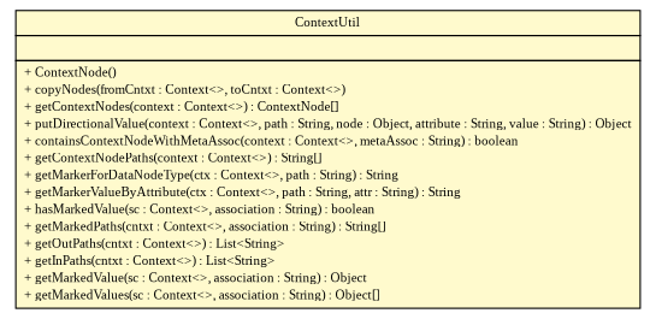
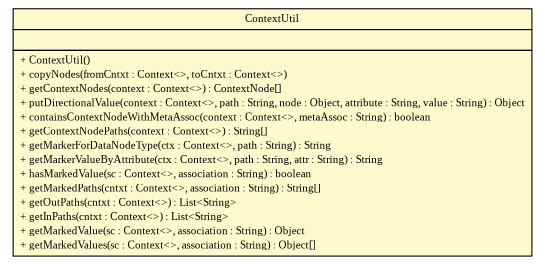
  digraph {
    nodesep=0.25
    ranksep=0.5
    fontname="Liberation Serif"
-   n1 [fontcolor=black fontname="Liberation Serif" fontsize=10.0 label=<<table title="sorcer.core.context.ContextUtil" border="0" cellborder="1" cellspacing="0" cellpadding="2" port="p" bgcolor="lemonChiffon" href="./ContextUtil.html"> 		<tr><td><table border="0" cellspacing="0" cellpadding="1"> <tr><td align="center" balign="center"> ContextUtil </td></tr> 		</table></td></tr> 		<tr><td><table border="0" cellspacing="0" cellpadding="1"> <tr><td align="left" balign="left">  </td></tr> 		</table></td></tr> 		<tr><td><table border="0" cellspacing="0" cellpadding="1"> <tr><td align="left" balign="left"> + ContextNode() </td></tr> <tr><td align="left" balign="left"> + copyNodes(fromCntxt : Context&lt;&gt;, toCntxt : Context&lt;&gt;) </td></tr> <tr><td align="left" balign="left"> + getContextNodes(context : Context&lt;&gt;) : ContextNode[] </td></tr> <tr><td align="left" balign="left"> + putDirectionalValue(context : Context&lt;&gt;, path : String, node : Object, attribute : String, value : String) : Object </td></tr> <tr><td align="left" balign="left"> + containsContextNodeWithMetaAssoc(context : Context&lt;&gt;, metaAssoc : String) : boolean </td></tr> <tr><td align="left" balign="left"> + getContextNodePaths(context : Context&lt;&gt;) : String[] </td></tr> <tr><td align="left" balign="left"> + getMarkerForDataNodeType(ctx : Context&lt;&gt;, path : String) : String </td></tr> <tr><td align="left" balign="left"> + getMarkerValueByAttribute(ctx : Context&lt;&gt;, path : String, attr : String) : String </td></tr> <tr><td align="left" balign="left"> + hasMarkedValue(sc : Context&lt;&gt;, association : String) : boolean </td></tr> <tr><td align="left" balign="left"> + getMarkedPaths(cntxt : Context&lt;&gt;, association : String) : String[] </td></tr> <tr><td align="left" balign="left"> + getOutPaths(cntxt : Context&lt;&gt;) : List&lt;String&gt; </td></tr> <tr><td align="left" balign="left"> + getInPaths(cntxt : Context&lt;&gt;) : List&lt;String&gt; </td></tr> <tr><td align="left" balign="left"> + getMarkedValue(sc : Context&lt;&gt;, association : String) : Object </td></tr> <tr><td align="left" balign="left"> + getMarkedValues(sc : Context&lt;&gt;, association : String) : Object[] </td></tr> 		</table></td></tr> 		</table>> shape=plaintext]
+   n1 [fontcolor=black fontname="Liberation Serif" fontsize=10.0 label=<<table title="sorcer.core.context.ContextUtil" border="0" cellborder="1" cellspacing="0" cellpadding="2" port="p" bgcolor="lemonChiffon" href="./ContextUtil.html"> 		<tr><td><table border="0" cellspacing="0" cellpadding="1"> <tr><td align="center" balign="center"> ContextUtil </td></tr> 		</table></td></tr> 		<tr><td><table border="0" cellspacing="0" cellpadding="1"> <tr><td align="left" balign="left">  </td></tr> 		</table></td></tr> 		<tr><td><table border="0" cellspacing="0" cellpadding="1"> <tr><td align="left" balign="left"> + ContextUtil() </td></tr> <tr><td align="left" balign="left"> + copyNodes(fromCntxt : Context&lt;&gt;, toCntxt : Context&lt;&gt;) </td></tr> <tr><td align="left" balign="left"> + getContextNodes(context : Context&lt;&gt;) : ContextNode[] </td></tr> <tr><td align="left" balign="left"> + putDirectionalValue(context : Context&lt;&gt;, path : String, node : Object, attribute : String, value : String) : Object </td></tr> <tr><td align="left" balign="left"> + containsContextNodeWithMetaAssoc(context : Context&lt;&gt;, metaAssoc : String) : boolean </td></tr> <tr><td align="left" balign="left"> + getContextNodePaths(context : Context&lt;&gt;) : String[] </td></tr> <tr><td align="left" balign="left"> + getMarkerForDataNodeType(ctx : Context&lt;&gt;, path : String) : String </td></tr> <tr><td align="left" balign="left"> + getMarkerValueByAttribute(ctx : Context&lt;&gt;, path : String, attr : String) : String </td></tr> <tr><td align="left" balign="left"> + hasMarkedValue(sc : Context&lt;&gt;, association : String) : boolean </td></tr> <tr><td align="left" balign="left"> + getMarkedPaths(cntxt : Context&lt;&gt;, association : String) : String[] </td></tr> <tr><td align="left" balign="left"> + getOutPaths(cntxt : Context&lt;&gt;) : List&lt;String&gt; </td></tr> <tr><td align="left" balign="left"> + getInPaths(cntxt : Context&lt;&gt;) : List&lt;String&gt; </td></tr> <tr><td align="left" balign="left"> + getMarkedValue(sc : Context&lt;&gt;, association : String) : Object </td></tr> <tr><td align="left" balign="left"> + getMarkedValues(sc : Context&lt;&gt;, association : String) : Object[] </td></tr> 		</table></td></tr> 		</table>> shape=plaintext]
  }
